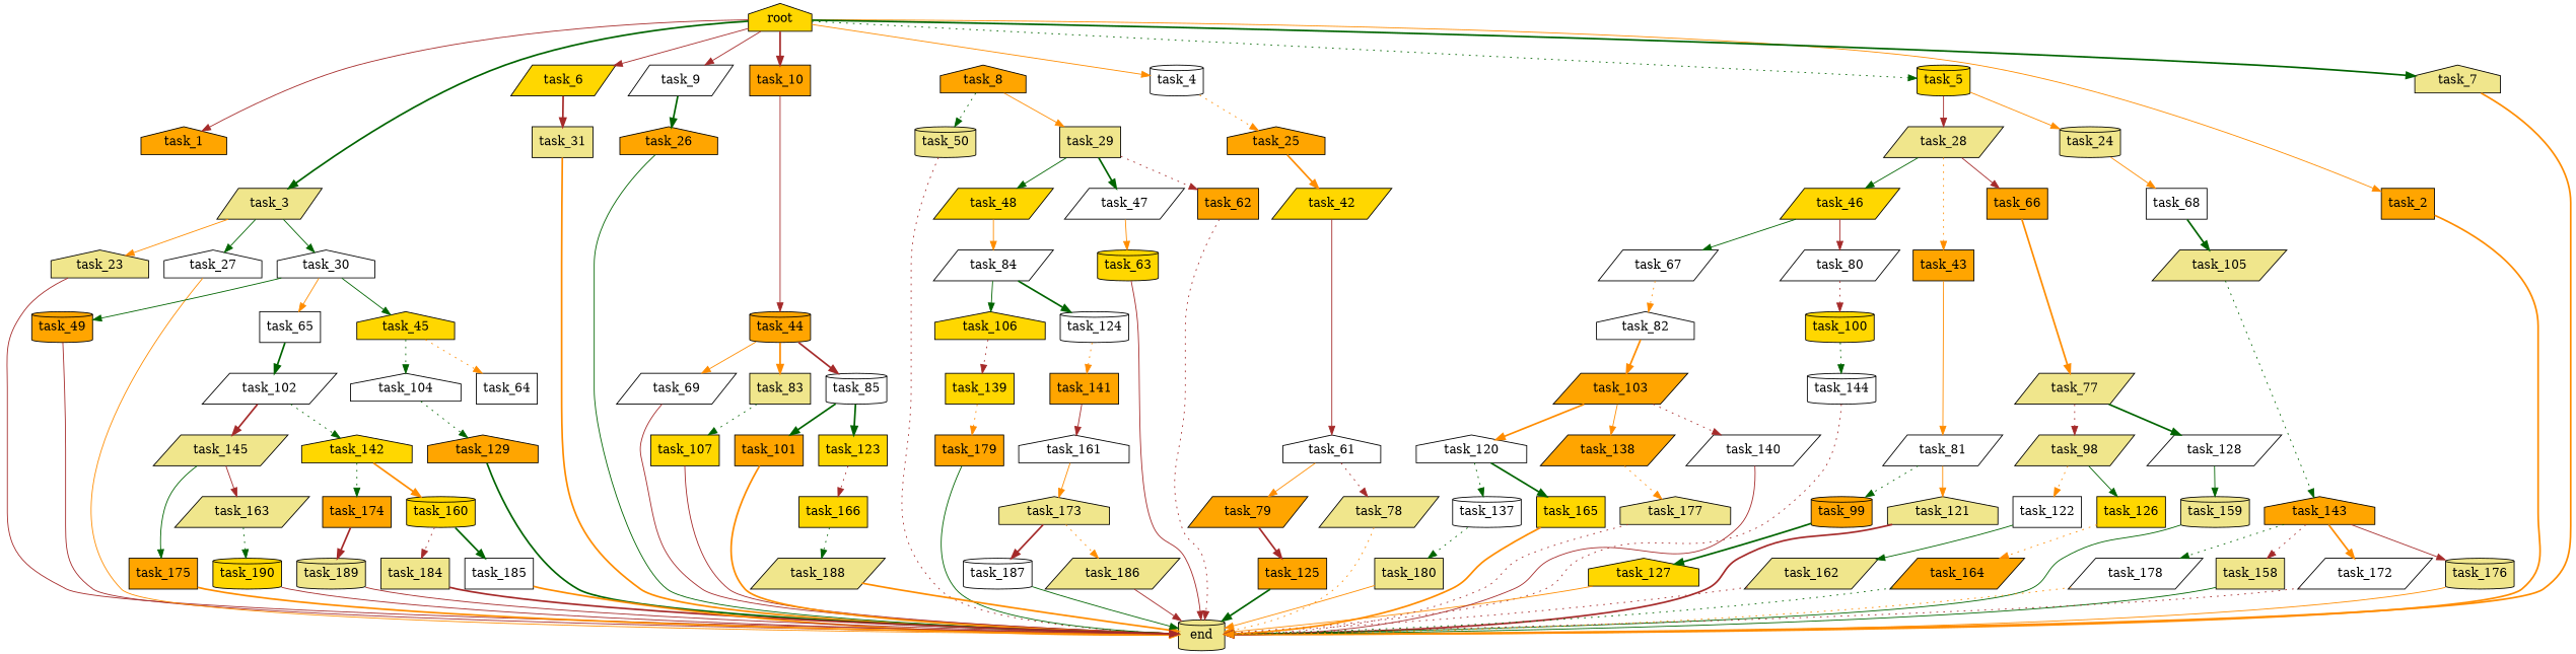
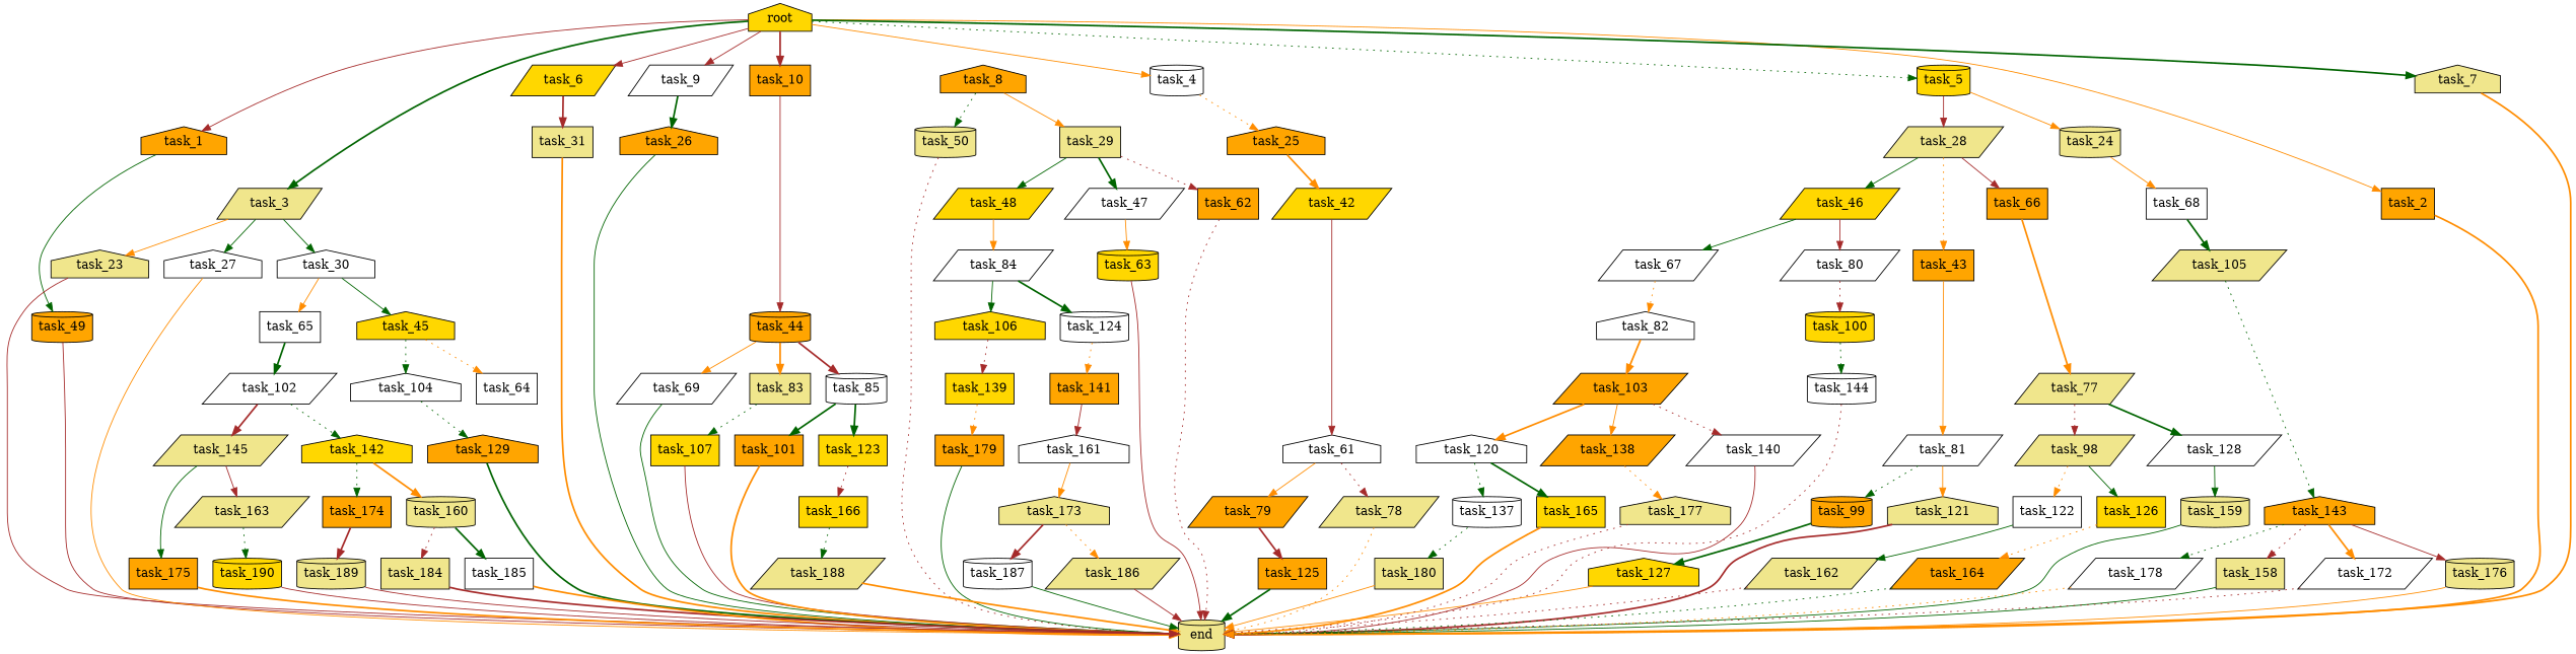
  digraph {
    node [fillcolor=white shape=parallelogram style=filled]
    edge [color=darkgreen style=solid]
    root [fillcolor=gold shape=house]
    task_1 [fillcolor=orange shape=house]
    task_2 [fillcolor=orange shape=box]
    task_3 [fillcolor=khaki]
    task_4 [shape=cylinder]
    task_5 [fillcolor=gold shape=cylinder]
    task_6 [fillcolor=gold]
    task_7 [fillcolor=khaki shape=house]
    task_9
    task_10 [fillcolor=orange shape=box]
    task_49 [fillcolor=orange shape=cylinder]
    end [fillcolor=khaki shape=cylinder]
    task_23 [fillcolor=khaki shape=house]
    task_27 [shape=house]
    task_30 [shape=house]
    task_25 [fillcolor=orange shape=house]
    task_24 [fillcolor=khaki shape=cylinder]
    task_28 [fillcolor=khaki]
    task_31 [fillcolor=khaki shape=box]
    task_8 [fillcolor=orange shape=house]
    task_29 [fillcolor=khaki shape=box]
    task_50 [fillcolor=khaki shape=cylinder]
    task_26 [fillcolor=orange shape=house]
    task_44 [fillcolor=orange shape=cylinder]
    task_45 [fillcolor=gold shape=house]
    task_65 [shape=box]
    task_42 [fillcolor=gold]
    task_68 [shape=box]
    task_43 [fillcolor=orange shape=box]
    task_46 [fillcolor=gold]
    task_66 [fillcolor=orange shape=box]
    task_47
    task_48 [fillcolor=gold]
    task_62 [fillcolor=orange shape=box]
    task_69
    task_83 [fillcolor=khaki shape=box]
    task_85 [shape=cylinder]
    task_105 [fillcolor=khaki]
    task_61 [shape=house]
    task_81
    task_67
    task_80
    task_77 [fillcolor=khaki]
    task_63 [fillcolor=gold shape=cylinder]
    task_84
    task_64 [shape=box]
    task_104 [shape=house]
    task_102
    task_78 [fillcolor=khaki]
    task_79 [fillcolor=orange]
    task_99 [fillcolor=orange shape=cylinder]
    task_121 [fillcolor=khaki shape=house]
    task_107 [fillcolor=gold shape=box]
    task_101 [fillcolor=orange shape=box]
    task_123 [fillcolor=gold shape=box]
    task_82 [shape=house]
    task_100 [fillcolor=gold shape=cylinder]
    task_106 [fillcolor=gold shape=house]
    task_124 [shape=cylinder]
    task_125 [fillcolor=orange shape=box]
    task_129 [fillcolor=orange shape=house]
    task_142 [fillcolor=gold shape=house]
    task_145 [fillcolor=khaki]
    task_98 [fillcolor=khaki]
    task_128
    task_103 [fillcolor=orange]
    task_143 [fillcolor=orange shape=house]
    task_122 [shape=box]
    task_126 [fillcolor=gold shape=box]
    task_159 [fillcolor=khaki shape=cylinder]
    task_144 [shape=cylinder]
    task_127 [fillcolor=gold shape=house]
    task_120 [shape=house]
    task_138 [fillcolor=orange]
    task_140
    task_139 [fillcolor=gold shape=box]
    task_141 [fillcolor=orange shape=box]
    task_166 [fillcolor=gold shape=box]
    task_162 [fillcolor=khaki]
    task_164 [fillcolor=orange]
-   task_160 [fillcolor=gold shape=cylinder]
+   task_160 [fillcolor=khaki shape=cylinder]
    task_174 [fillcolor=orange shape=box]
    task_163 [fillcolor=khaki]
    task_175 [fillcolor=orange shape=box]
    task_137 [shape=cylinder]
    task_165 [fillcolor=gold shape=box]
    task_177 [fillcolor=khaki shape=house]
    task_158 [fillcolor=khaki shape=box]
    task_172
    task_176 [fillcolor=khaki shape=cylinder]
    task_178
    task_179 [fillcolor=orange shape=box]
    task_180 [fillcolor=khaki shape=box]
    task_188 [fillcolor=khaki]
    task_161 [shape=house]
    task_173 [fillcolor=khaki shape=house]
    task_184 [fillcolor=khaki shape=box]
    task_185 [shape=box]
    task_189 [fillcolor=khaki shape=cylinder]
    task_190 [fillcolor=gold shape=cylinder]
    task_186 [fillcolor=khaki]
    task_187 [shape=cylinder]
    root -> task_1 [color=brown]
    root -> task_2 [color=darkorange]
    root -> task_3 [style=bold]
    root -> task_4 [color=darkorange]
    root -> task_5 [style=dotted]
    root -> task_6 [color=brown]
    root -> task_7 [style=bold]
    root -> task_9 [color=brown]
    root -> task_10 [color=brown style=bold]
-   task_30 -> task_49
+   task_1 -> task_49
    task_2 -> end [color=darkorange style=bold]
    task_3 -> task_23 [color=darkorange]
    task_3 -> task_27
    task_3 -> task_30
    task_4 -> task_25 [color=darkorange style=dotted]
    task_5 -> task_24 [color=darkorange]
    task_5 -> task_28 [color=brown]
    task_6 -> task_31 [color=brown style=bold]
    task_7 -> end [color=darkorange style=bold]
    task_9 -> task_26 [style=bold]
    task_10 -> task_44 [color=brown]
    task_49 -> end [color=brown]
    task_23 -> end [color=brown]
    task_27 -> end [color=darkorange]
    task_30 -> task_45
    task_30 -> task_65 [color=darkorange]
    task_25 -> task_42 [color=darkorange style=bold]
    task_24 -> task_68 [color=darkorange]
    task_28 -> task_43 [color=darkorange style=dotted]
    task_28 -> task_46
    task_28 -> task_66 [color=brown]
    task_31 -> end [color=darkorange style=bold]
    task_8 -> task_29 [color=darkorange]
    task_8 -> task_50 [style=dotted]
    task_29 -> task_47 [style=bold]
    task_29 -> task_48
    task_29 -> task_62 [color=brown style=dotted]
    task_50 -> end [color=brown style=dotted]
    task_26 -> end
    task_44 -> task_69 [color=darkorange]
    task_44 -> task_83 [color=darkorange style=bold]
    task_44 -> task_85 [color=brown style=bold]
    task_45 -> task_64 [color=darkorange style=dotted]
    task_45 -> task_104 [style=dotted]
    task_65 -> task_102 [style=bold]
    task_42 -> task_61 [color=brown]
    task_68 -> task_105 [style=bold]
    task_43 -> task_81 [color=darkorange]
    task_46 -> task_67
    task_46 -> task_80 [color=brown]
    task_66 -> task_77 [color=darkorange style=bold]
    task_47 -> task_63 [color=darkorange]
    task_48 -> task_84 [color=darkorange]
    task_62 -> end [color=brown style=dotted]
-   task_69 -> end [color=brown]
+   task_69 -> end
    task_83 -> task_107 [style=dotted]
    task_85 -> task_101 [style=bold]
    task_85 -> task_123 [style=bold]
    task_105 -> task_143 [style=dotted]
    task_61 -> task_78 [color=brown style=dotted]
    task_61 -> task_79 [color=darkorange]
    task_81 -> task_99 [style=dotted]
    task_81 -> task_121 [color=darkorange]
    task_67 -> task_82 [color=darkorange style=dotted]
    task_80 -> task_100 [color=brown style=dotted]
    task_77 -> task_98 [color=brown style=dotted]
    task_77 -> task_128 [style=bold]
    task_63 -> end [color=brown]
    task_84 -> task_106
    task_84 -> task_124 [style=bold]
    task_104 -> task_129 [style=dotted]
    task_102 -> task_142 [style=dotted]
    task_102 -> task_145 [color=brown style=bold]
    task_78 -> end [color=darkorange style=dotted]
    task_79 -> task_125 [color=brown style=bold]
    task_99 -> task_127 [style=bold]
    task_121 -> end [color=brown style=bold]
    task_107 -> end [color=brown]
    task_101 -> end [color=darkorange style=bold]
    task_123 -> task_166 [color=brown style=dotted]
    task_82 -> task_103 [color=darkorange style=bold]
    task_100 -> task_144 [style=dotted]
    task_106 -> task_139 [color=brown style=dotted]
    task_124 -> task_141 [color=darkorange style=dotted]
    task_125 -> end [style=bold]
    task_129 -> end [style=bold]
    task_142 -> task_160 [color=darkorange style=bold]
    task_142 -> task_174 [style=dotted]
    task_145 -> task_163 [color=brown]
    task_145 -> task_175
    task_98 -> task_122 [color=darkorange style=dotted]
    task_98 -> task_126
    task_128 -> task_159
    task_103 -> task_120 [color=darkorange style=bold]
    task_103 -> task_138 [color=darkorange]
    task_103 -> task_140 [color=brown style=dotted]
    task_143 -> task_158 [color=brown style=dotted]
    task_143 -> task_172 [color=darkorange style=bold]
    task_143 -> task_176 [color=brown]
    task_143 -> task_178 [style=dotted]
    task_122 -> task_162
    task_126 -> task_164 [color=darkorange style=dotted]
    task_159 -> end
    task_144 -> end [color=brown style=dotted]
    task_127 -> end [color=darkorange]
    task_120 -> task_137 [style=dotted]
    task_120 -> task_165 [style=bold]
    task_138 -> task_177 [color=darkorange style=dotted]
    task_140 -> end [color=brown]
    task_139 -> task_179 [color=darkorange style=dotted]
    task_141 -> task_161 [color=brown]
    task_166 -> task_188 [style=dotted]
    task_162 -> end [color=brown style=dotted]
    task_164 -> end [style=dotted]
    task_160 -> task_184 [color=brown style=dotted]
    task_160 -> task_185 [style=bold]
    task_174 -> task_189 [color=brown style=bold]
    task_163 -> task_190 [style=dotted]
    task_175 -> end [color=darkorange style=bold]
    task_137 -> task_180 [style=dotted]
    task_165 -> end [color=darkorange style=bold]
    task_177 -> end [color=brown style=dotted]
    task_158 -> end
    task_172 -> end [color=brown style=dotted]
    task_176 -> end [color=darkorange]
    task_178 -> end [color=darkorange style=dotted]
    task_179 -> end
    task_180 -> end [color=darkorange]
    task_188 -> end [color=darkorange style=bold]
    task_161 -> task_173 [color=darkorange]
    task_173 -> task_186 [color=darkorange style=dotted]
    task_173 -> task_187 [color=brown style=bold]
    task_184 -> end [color=brown style=bold]
    task_185 -> end [color=darkorange style=bold]
    task_189 -> end [color=brown]
    task_190 -> end [color=brown]
    task_186 -> end [color=brown]
    task_187 -> end
  }
